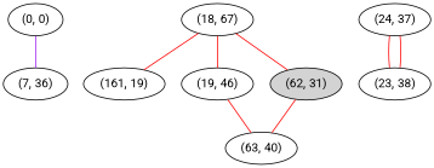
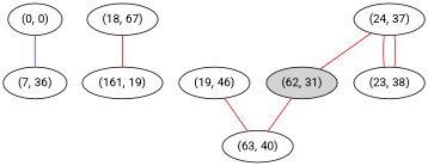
  graph {
    fontname=Roboto
    node [fillcolor=white fontname=Roboto style=filled]
    edge [color=red fontname=Roboto weight=1]
    "(0, 0)"
    "(7, 36)"
    "(18, 67)"
    "(161, 19)"
    "(19, 46)"
    "(63, 40)"
    "(62, 31)" [fillcolor=lightgrey]
    "(24, 37)"
    "(23, 38)"
    "(0, 0)" -- "(7, 36)" [color=purple weight=4]
    "(18, 67)" -- "(161, 19)"
-   "(18, 67)" -- "(19, 46)"
    "(19, 46)" -- "(63, 40)"
    "(62, 31)" -- "(63, 40)"
-   "(18, 67)" -- "(62, 31)"
+   "(24, 37)" -- "(62, 31)"
    "(24, 37)" -- "(23, 38)"
    "(24, 37)" -- "(23, 38)"
  }
